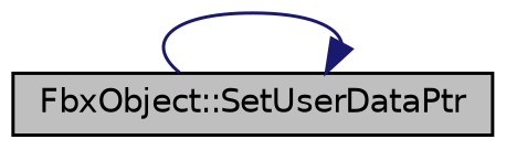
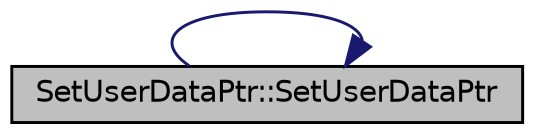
  digraph {
    rankdir=LR
-   n1 [color=black fillcolor=grey75 fontcolor=black fontname=Helvetica fontsize=10 height=0.2 label="FbxObject::SetUserDataPtr" shape=record style=filled width=0.4]
+   n1 [color=black fillcolor=grey75 fontcolor=black fontname=Helvetica fontsize=10 height=0.2 label="SetUserDataPtr::SetUserDataPtr" shape=record style=filled width=0.4]
    n1 -> n1 [color=midnightblue fontname=Helvetica fontsize=10 labelfontname=Helvetica labelfontsize=10 style=solid]
  }
